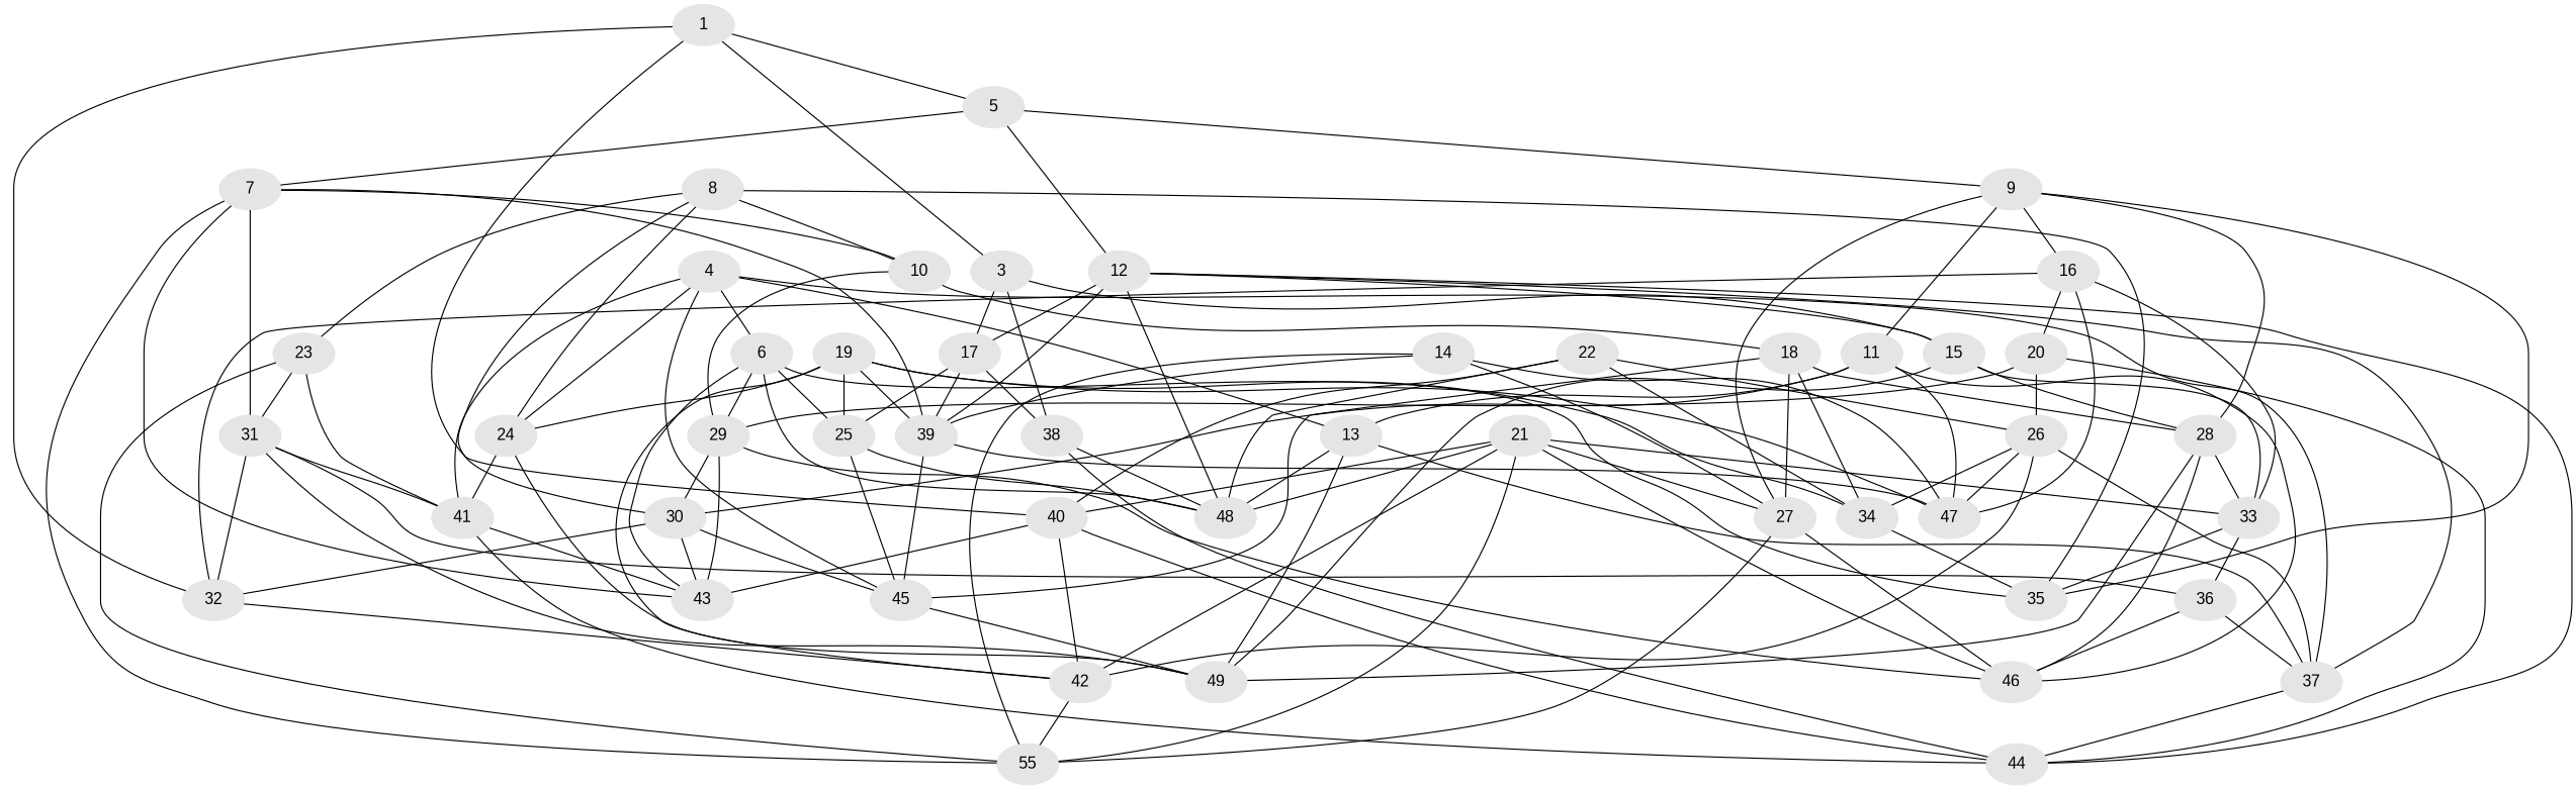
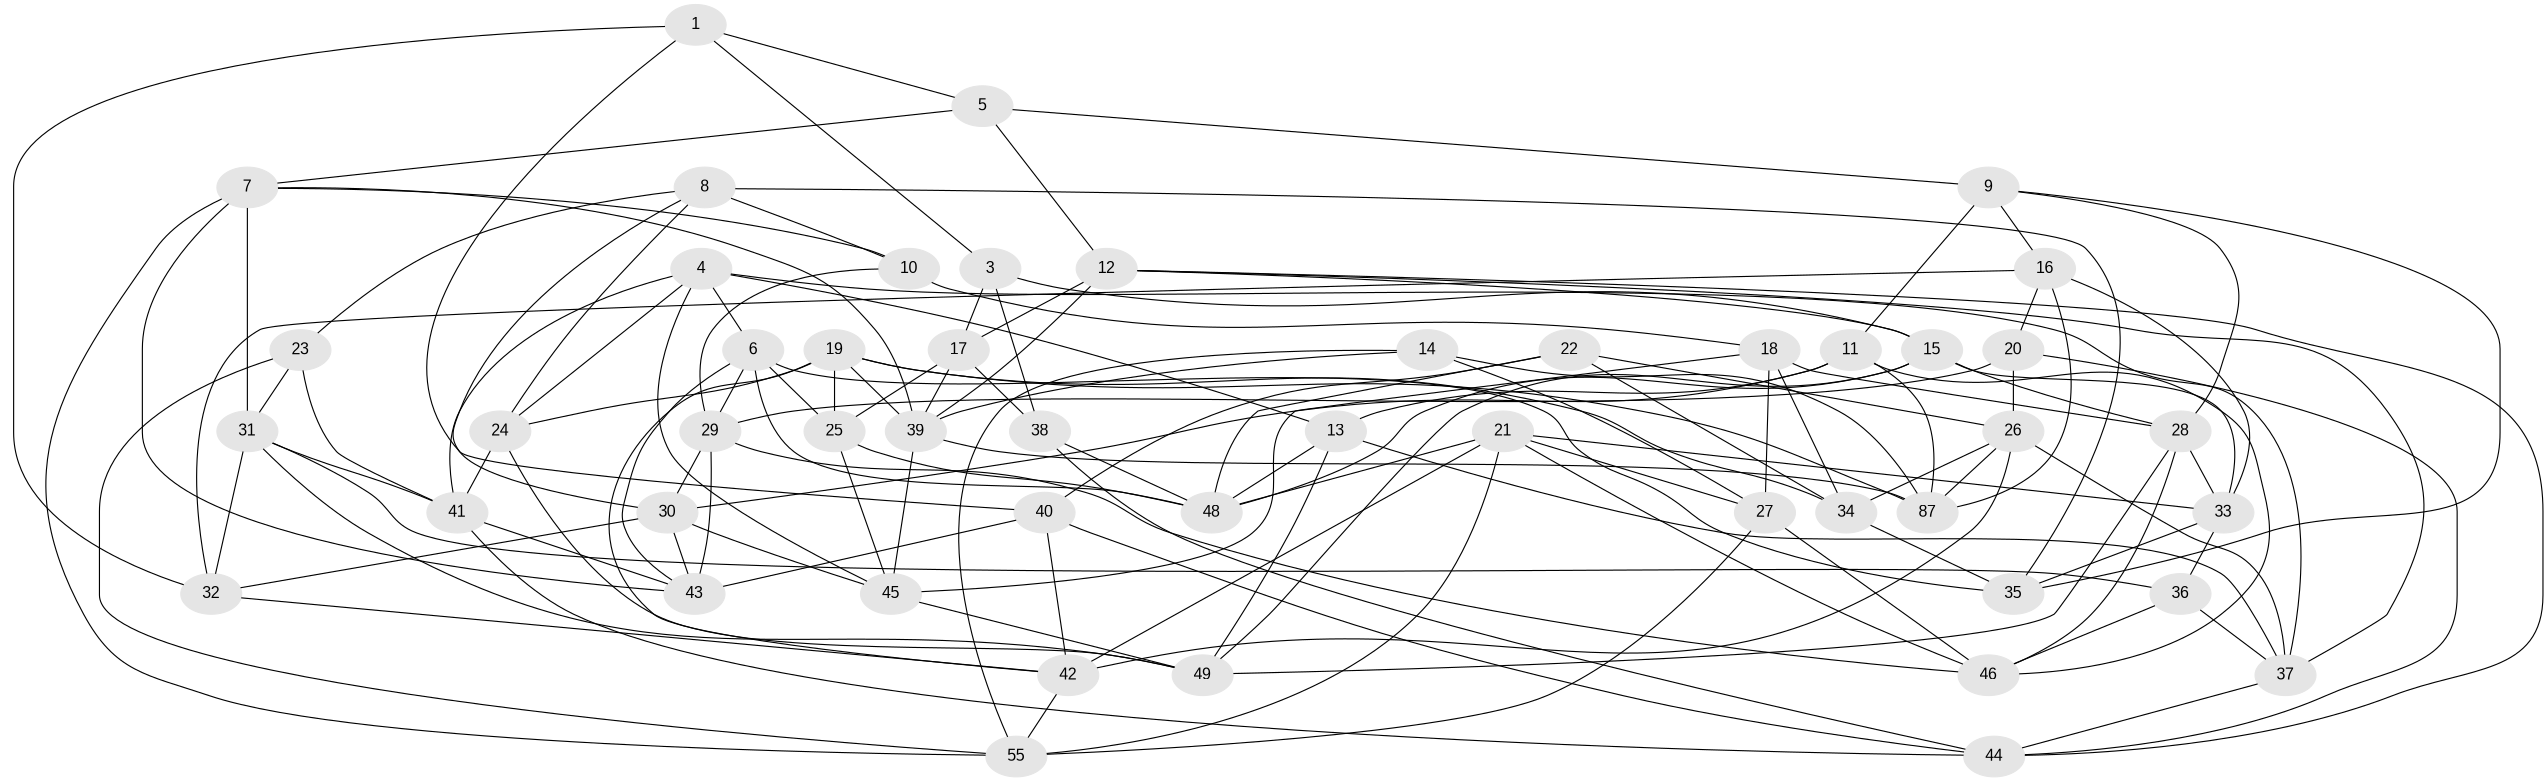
  graph {
    fontname="Liberation Sans"
    node [color=gray90 fontname="Liberation Sans" style=filled]
    edge [fontname="Liberation Sans" weight=1.0]
    1
    3
    5
    32
    40
    15
    17
    38
    7
    9
    12
    42
    43
    44
    24
    41
    49
    25
    45
    48
    28
    33
    39
    4
    6
    13
    37
    29
    35
    10
    31
    n32 [label=55]
    11
    16
    27
    30
    46
    18
    36
-   47
+   47 [label=87]
    8
    23
    20
    34
    14
    26
    19
    21
    22
    1 -- 3 [weight=2.0]
    1 -- 5
    1 -- 32 [weight=2.0]
    1 -- 40
    3 -- 15
    3 -- 17
    3 -- 38
    5 -- 7
    5 -- 9
    5 -- 12
    32 -- 42
    40 -- 42
    40 -- 43
    40 -- 44
    15 -- 49
-   12 -- 48
+   15 -- 48
    15 -- 28
    15 -- 33
    17 -- 38
    17 -- 25
    17 -- 39 [weight=2.0]
    38 -- 44
    38 -- 48
    7 -- 43
    7 -- 39
    7 -- 10
    7 -- 31
    7 -- n32
    9 -- 28
    9 -- 35
    9 -- 11
    9 -- 16
-   9 -- 27
    12 -- 15
    12 -- 17
    12 -- 44
    12 -- 39
    12 -- 37
    42 -- n32
    24 -- 41
    24 -- 49
    41 -- 43
    41 -- 44
    25 -- 45
    25 -- 48
    45 -- 49
    28 -- 49
    28 -- 33
    28 -- 46
    33 -- 35
    33 -- 36
    39 -- 45
    39 -- 47
    4 -- 24
    4 -- 41
    4 -- 45
    4 -- 6
    4 -- 13
    4 -- 37
    6 -- 43
    6 -- 25
    6 -- 48
    6 -- 29
    6 -- 35
    13 -- 49
    13 -- 48
    13 -- 37
    37 -- 44
    29 -- 43
    29 -- 30
    29 -- 46
    10 -- 29
    10 -- 18
    31 -- 32
    31 -- 41
    31 -- 49
    31 -- 36
    11 -- 13
    11 -- 30
    11 -- 46
    11 -- 47 [weight=2.0]
    16 -- 32
    16 -- 33
    16 -- 47 [weight=2.0]
    16 -- 20
    27 -- n32
    27 -- 46
    30 -- 32
    30 -- 43
    30 -- 45
    18 -- 45
    18 -- 28
    18 -- 27
    18 -- 34 [weight=2.0]
    36 -- 37
    36 -- 46
    8 -- 24
    8 -- 35 [weight=2.0]
    8 -- 10
    8 -- 30
    8 -- 23
    23 -- 41
    23 -- 31
    23 -- n32
    20 -- 44
    20 -- 29
    20 -- 26
    34 -- 35
    14 -- 39
    14 -- n32
    14 -- 27
    14 -- 47
    26 -- 42
    26 -- 37
    26 -- 47
    26 -- 34
    19 -- 42
    19 -- 24
    19 -- 25
    19 -- 39
    19 -- 47
    19 -- 34
-   21 -- 40
    21 -- 42
    21 -- 48 [weight=2.0]
    21 -- 33
    21 -- n32
    21 -- 27
    21 -- 46
    22 -- 40
    22 -- 48
    22 -- 34
    22 -- 26
  }
